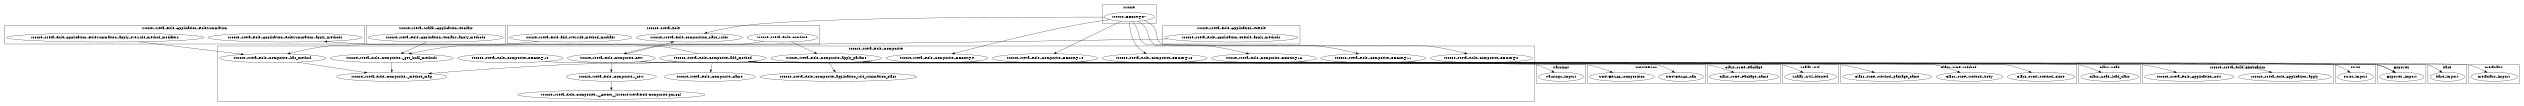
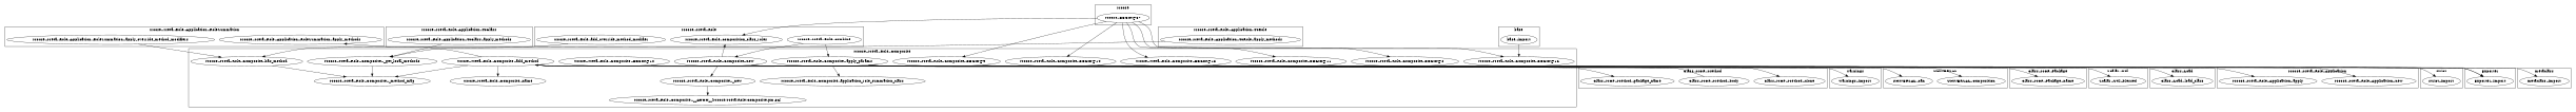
  digraph {
    "Scalar::Util::blessed"
    "Moose::Meta::Role::Application::RoleSummation::apply_override_method_modifiers"
    "Moose::Meta::Role::Application::RoleSummation::apply_methods"
    "Class::MOP::Method::clone"
    "Class::MOP::Method::body"
    "Class::MOP::Method::package_name"
    "Moose::Meta::Role::Application::ToClass::apply_methods"
    "metaclass::import"
    n9 [label="UNIVERSAL::composition"]
    "UNIVERSAL::can"
    "Class::Load::load_class"
    "warnings::import"
    "Moose::Meta::Role::add_override_method_modifier"
    "Moose::Meta::Role::composition_class_roles"
    "Moose::Meta::Role::combine"
    "Moose::Meta::Role::Application::ToRole::apply_methods"
    "Moose::BEGIN@37"
    "base::import"
    "Exporter::import"
    "Moose::Meta::Role::Composite::BEGIN@10"
    "Moose::Meta::Role::Composite::new"
    "Moose::Meta::Role::Composite::application_role_summation_class"
    "Moose::Meta::Role::Composite::name"
    "Moose::Meta::Role::Composite::add_method"
    "Moose::Meta::Role::Composite::__ANON__[Moose/Meta/Role/Composite.pm:36]"
    "Moose::Meta::Role::Composite::_method_map"
    "Moose::Meta::Role::Composite::apply_params"
    "Moose::Meta::Role::Composite::_new"
    "Moose::Meta::Role::Composite::BEGIN@9"
    "Moose::Meta::Role::Composite::BEGIN@14"
    "Moose::Meta::Role::Composite::BEGIN@13"
    "Moose::Meta::Role::Composite::BEGIN@16"
    "Moose::Meta::Role::Composite::BEGIN@11"
    "Moose::Meta::Role::Composite::BEGIN@2"
    "Moose::Meta::Role::Composite::has_method"
    "Moose::Meta::Role::Composite::_get_local_methods"
    "strict::import"
    "Class::MOP::Package::name"
    "Moose::Meta::Role::Application::new"
    "Moose::Meta::Role::Application::apply"
    subgraph cluster_1 {
      label="Scalar::Util"
      "Scalar::Util::blessed"
    }
    subgraph cluster_2 {
      label="Moose::Meta::Role::Application::RoleSummation"
      "Moose::Meta::Role::Application::RoleSummation::apply_override_method_modifiers"
      "Moose::Meta::Role::Application::RoleSummation::apply_methods"
    }
    subgraph cluster_3 {
      label="Class::MOP::Method"
      "Class::MOP::Method::clone"
      "Class::MOP::Method::body"
      "Class::MOP::Method::package_name"
    }
    subgraph cluster_4 {
-     label="Moose::Meta::Scalar::Application::ToClass"
+     label="Moose::Meta::Role::Application::ToClass"
      "Moose::Meta::Role::Application::ToClass::apply_methods"
    }
    subgraph cluster_5 {
      label=metaclass
      "metaclass::import"
    }
    subgraph cluster_6 {
      label=UNIVERSAL
      n9
      "UNIVERSAL::can"
    }
    subgraph cluster_7 {
      label="Class::Load"
      "Class::Load::load_class"
    }
    subgraph cluster_8 {
      label=warnings
      "warnings::import"
    }
    subgraph cluster_9 {
      label="Moose::Meta::Role"
      "Moose::Meta::Role::add_override_method_modifier"
      "Moose::Meta::Role::composition_class_roles"
      "Moose::Meta::Role::combine"
    }
    subgraph cluster_10 {
      label="Moose::Meta::Role::Application::ToRole"
      "Moose::Meta::Role::Application::ToRole::apply_methods"
    }
    subgraph cluster_11 {
      label=Moose
      "Moose::BEGIN@37"
    }
    subgraph cluster_12 {
      label=base
      "base::import"
    }
    subgraph cluster_13 {
      label=Exporter
      "Exporter::import"
    }
    subgraph cluster_14 {
      label="Moose::Meta::Role::Composite"
      "Moose::Meta::Role::Composite::BEGIN@10"
      "Moose::Meta::Role::Composite::new"
      "Moose::Meta::Role::Composite::application_role_summation_class"
      "Moose::Meta::Role::Composite::name"
      "Moose::Meta::Role::Composite::add_method"
      "Moose::Meta::Role::Composite::__ANON__[Moose/Meta/Role/Composite.pm:36]"
      "Moose::Meta::Role::Composite::_method_map"
      "Moose::Meta::Role::Composite::apply_params"
      "Moose::Meta::Role::Composite::_new"
      "Moose::Meta::Role::Composite::BEGIN@9"
      "Moose::Meta::Role::Composite::BEGIN@14"
      "Moose::Meta::Role::Composite::BEGIN@13"
      "Moose::Meta::Role::Composite::BEGIN@16"
      "Moose::Meta::Role::Composite::BEGIN@11"
      "Moose::Meta::Role::Composite::BEGIN@2"
      "Moose::Meta::Role::Composite::has_method"
      "Moose::Meta::Role::Composite::_get_local_methods"
    }
    subgraph cluster_15 {
      label="strict"
      "strict::import"
    }
    subgraph cluster_16 {
      label="Class::MOP::Package"
      "Class::MOP::Package::name"
    }
    subgraph cluster_17 {
      label="Moose::Meta::Role::Application"
      "Moose::Meta::Role::Application::new"
      "Moose::Meta::Role::Application::apply"
    }
    "Moose::Meta::Role::Application::RoleSummation::apply_override_method_modifiers" -> "Moose::Meta::Role::Composite::has_method"
    "Moose::Meta::Role::Application::ToClass::apply_methods" -> "Moose::Meta::Role::Composite::_get_local_methods"
    "Moose::Meta::Role::add_override_method_modifier" -> "Moose::Meta::Role::Composite::has_method"
    "Moose::Meta::Role::combine" -> "Moose::Meta::Role::Composite::new"
    "Moose::Meta::Role::combine" -> "Moose::Meta::Role::Composite::apply_params"
    "Moose::Meta::Role::Application::ToRole::apply_methods" -> "Moose::Meta::Role::Composite::_get_local_methods"
    "Moose::BEGIN@37" -> "Moose::Meta::Role::composition_class_roles"
    "Moose::BEGIN@37" -> "Moose::Meta::Role::Composite::BEGIN@9"
    "Moose::BEGIN@37" -> "Moose::Meta::Role::Composite::BEGIN@14"
    "Moose::BEGIN@37" -> "Moose::Meta::Role::Composite::BEGIN@13"
    "Moose::BEGIN@37" -> "Moose::Meta::Role::Composite::BEGIN@16"
    "Moose::BEGIN@37" -> "Moose::Meta::Role::Composite::BEGIN@11"
    "Moose::BEGIN@37" -> "Moose::Meta::Role::Composite::BEGIN@2"
    "Moose::Meta::Role::Composite::BEGIN@10" -> "warnings::import"
    "Moose::Meta::Role::Composite::new" -> n9
    "Moose::Meta::Role::Composite::new" -> "Moose::Meta::Role::composition_class_roles"
    "Moose::Meta::Role::Composite::new" -> "Moose::Meta::Role::Composite::_new"
    "Moose::Meta::Role::Composite::new" -> "Class::MOP::Package::name"
    "Moose::Meta::Role::Composite::add_method" -> "Scalar::Util::blessed"
    "Moose::Meta::Role::Composite::add_method" -> "Moose::Meta::Role::Application::RoleSummation::apply_methods"
    "Moose::Meta::Role::Composite::add_method" -> "Class::MOP::Method::clone"
-   "Moose::Meta::Role::Composite::add_method" -> "Class::MOP::Method::body"
+   "Class::MOP::Method::body" -> "Moose::Meta::Role::Composite::add_method"
    "Moose::Meta::Role::Composite::add_method" -> "Class::MOP::Method::package_name"
    "Moose::Meta::Role::Composite::add_method" -> "UNIVERSAL::can"
    "Moose::Meta::Role::Composite::add_method" -> "Moose::Meta::Role::Composite::name"
    "Moose::Meta::Role::Composite::add_method" -> "Moose::Meta::Role::Composite::_method_map"
    "Moose::Meta::Role::Composite::apply_params" -> "Class::Load::load_class"
    "Moose::Meta::Role::Composite::apply_params" -> "Moose::Meta::Role::Composite::application_role_summation_class"
    "Moose::Meta::Role::Composite::apply_params" -> "Moose::Meta::Role::Application::new"
    "Moose::Meta::Role::Composite::apply_params" -> "Moose::Meta::Role::Application::apply"
    "Moose::Meta::Role::Composite::_new" -> "Moose::Meta::Role::Composite::__ANON__[Moose/Meta/Role/Composite.pm:36]"
    "Moose::Meta::Role::Composite::BEGIN@9" -> "strict::import"
    "Moose::Meta::Role::Composite::BEGIN@14" -> "Exporter::import"
    "Moose::Meta::Role::Composite::BEGIN@13" -> "Exporter::import"
-   "Moose::Meta::Role::Composite::BEGIN@16" -> "base::import"
+   "base::import" -> "Moose::Meta::Role::Composite::BEGIN@16"
    "Moose::Meta::Role::Composite::BEGIN@11" -> "metaclass::import"
    "Moose::Meta::Role::Composite::has_method" -> "Moose::Meta::Role::Composite::_method_map"
    "Moose::Meta::Role::Composite::_get_local_methods" -> "Moose::Meta::Role::Composite::_method_map"
  }
